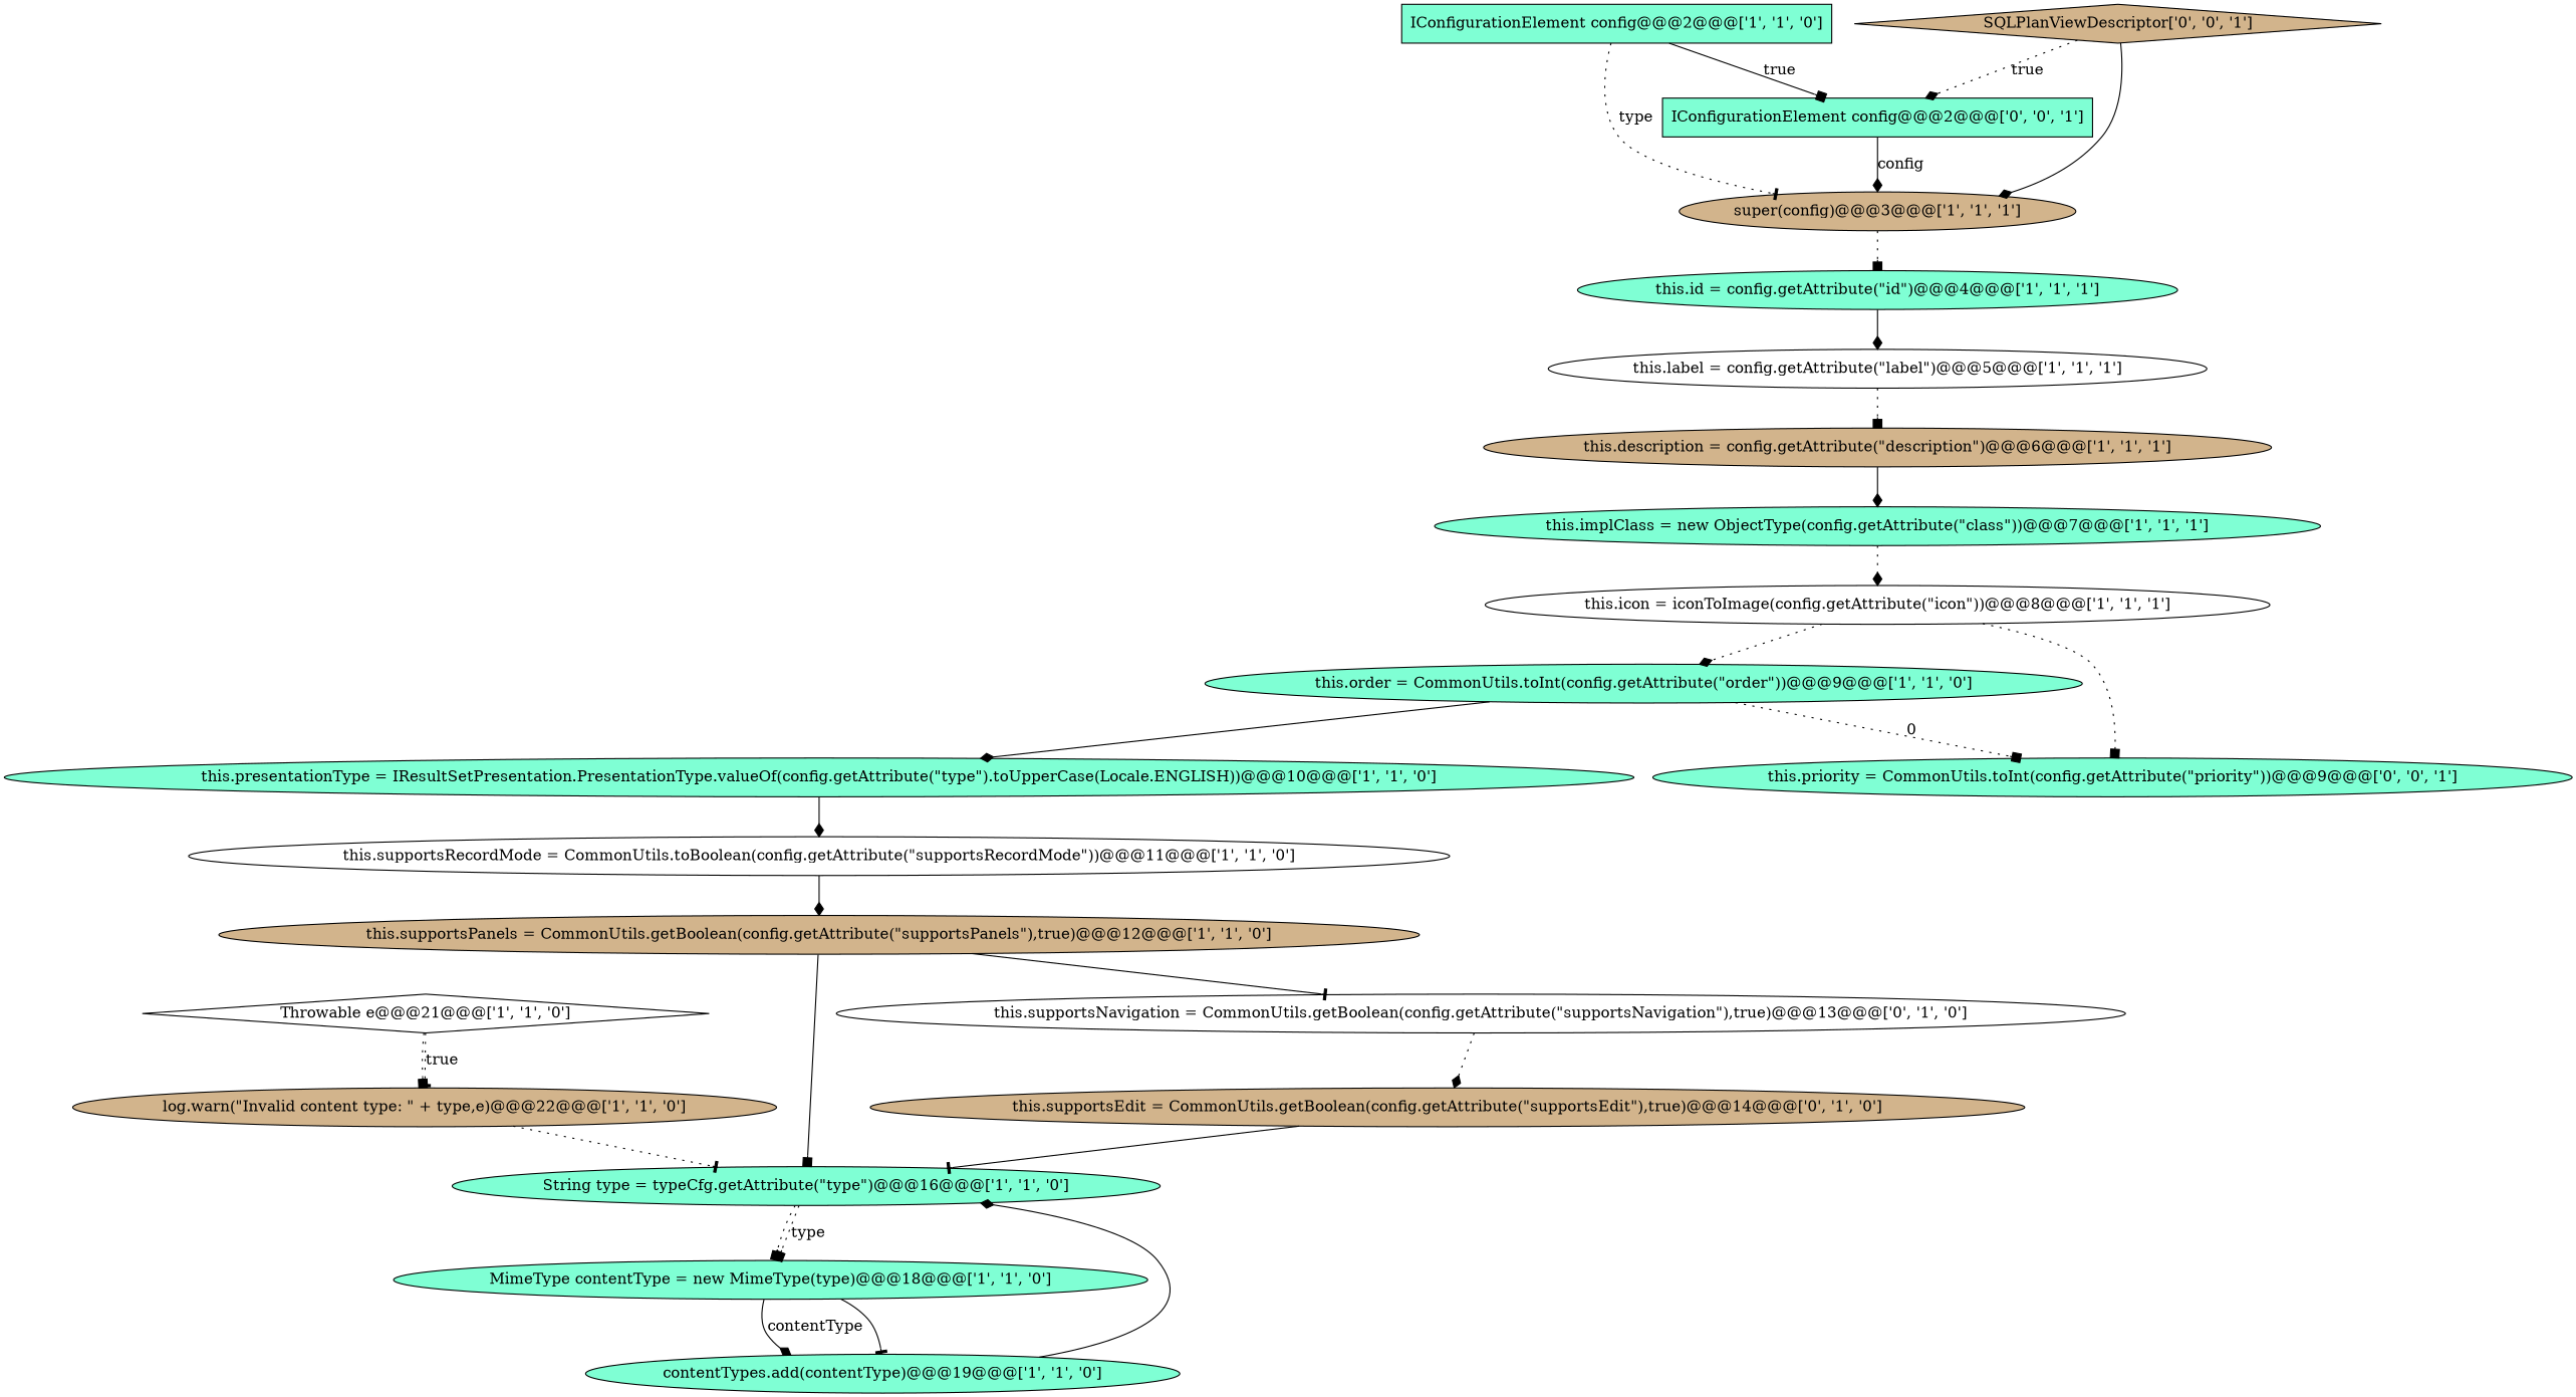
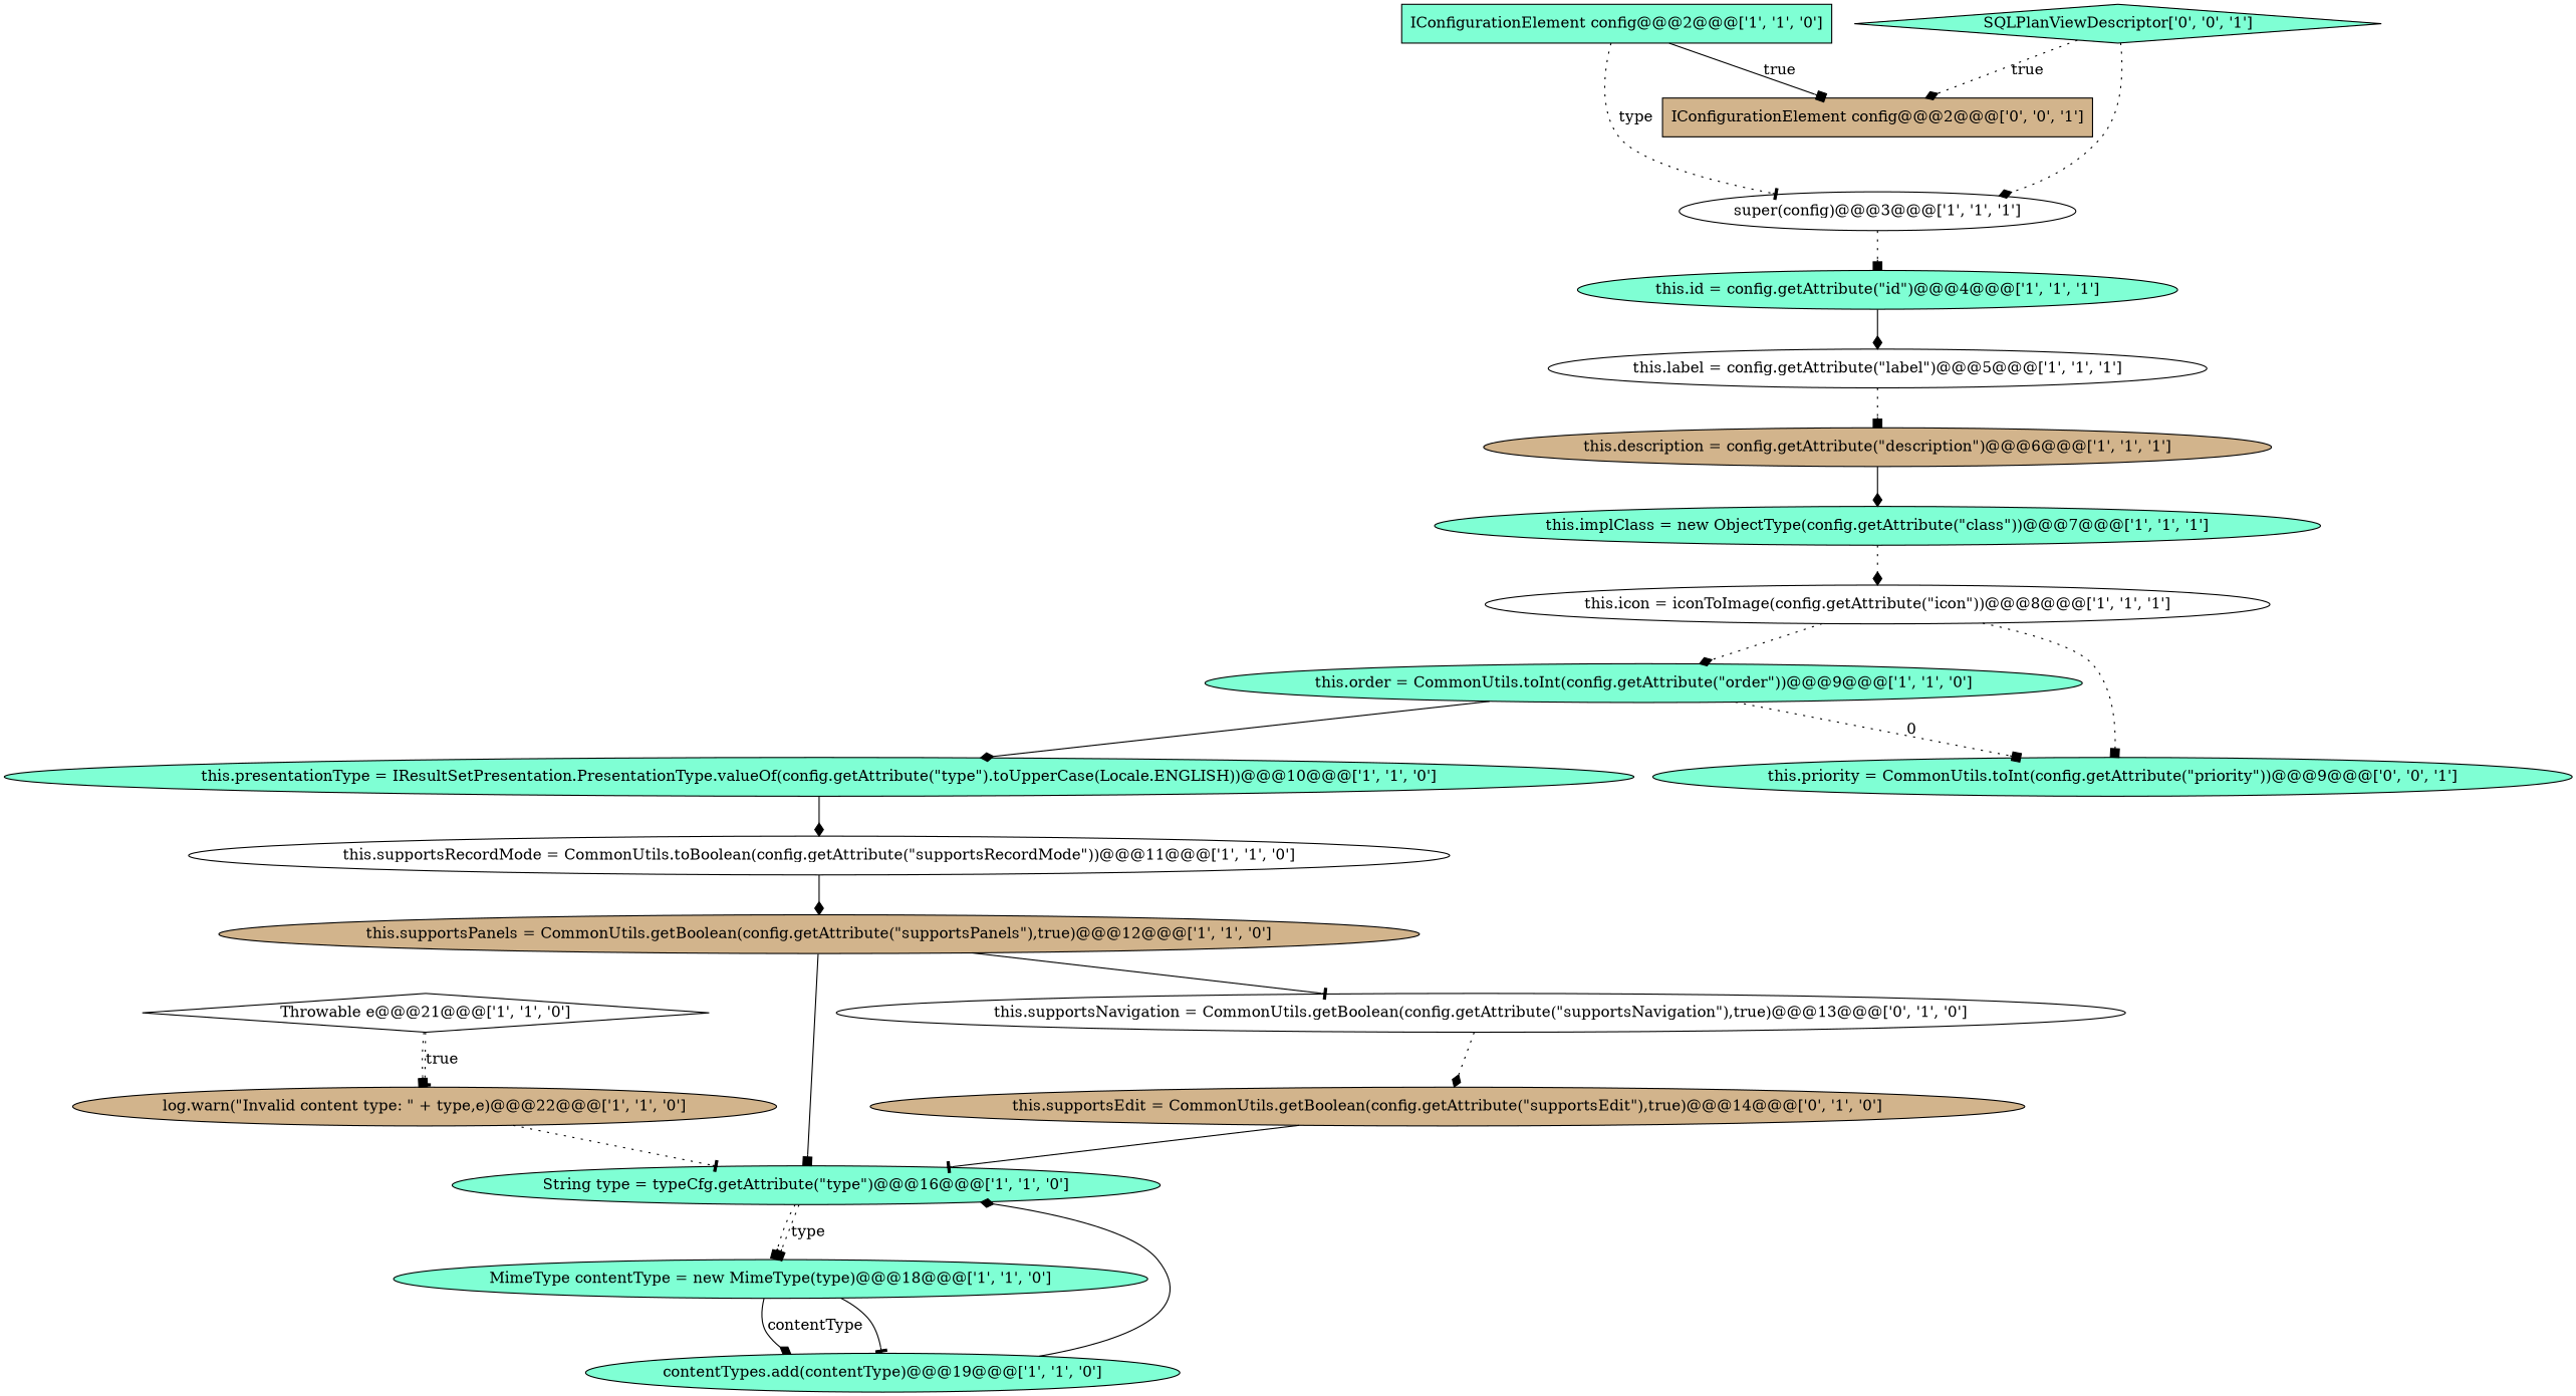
  digraph {
    node [fillcolor=aquamarine shape=ellipse style=filled]
    edge [arrowhead=diamond style=solid]
-   n1 [label="IConfigurationElement config@@@2@@@['0', '0', '1']" shape=box]
-   n2 [fillcolor=tan label="super(config)@@@3@@@['1', '1', '1']"]
+   n1 [fillcolor=tan label="IConfigurationElement config@@@2@@@['0', '0', '1']" shape=box]
+   n2 [fillcolor=white label="super(config)@@@3@@@['1', '1', '1']"]
    n3 [label="this.id = config.getAttribute(\"id\")@@@4@@@['1', '1', '1']"]
    n4 [fillcolor=white label="this.label = config.getAttribute(\"label\")@@@5@@@['1', '1', '1']"]
    n5 [fillcolor=tan label="this.description = config.getAttribute(\"description\")@@@6@@@['1', '1', '1']"]
    n6 [label="this.implClass = new ObjectType(config.getAttribute(\"class\"))@@@7@@@['1', '1', '1']"]
    n7 [label="String type = typeCfg.getAttribute(\"type\")@@@16@@@['1', '1', '0']"]
    n8 [label="MimeType contentType = new MimeType(type)@@@18@@@['1', '1', '0']"]
    n9 [label="contentTypes.add(contentType)@@@19@@@['1', '1', '0']"]
    n10 [fillcolor=white label="Throwable e@@@21@@@['1', '1', '0']" shape=diamond]
    n11 [fillcolor=tan label="log.warn(\"Invalid content type: \" + type,e)@@@22@@@['1', '1', '0']"]
    n12 [fillcolor=white label="this.icon = iconToImage(config.getAttribute(\"icon\"))@@@8@@@['1', '1', '1']"]
    n13 [label="this.order = CommonUtils.toInt(config.getAttribute(\"order\"))@@@9@@@['1', '1', '0']"]
    n14 [label="this.priority = CommonUtils.toInt(config.getAttribute(\"priority\"))@@@9@@@['0', '0', '1']"]
    n15 [fillcolor=white label="this.supportsNavigation = CommonUtils.getBoolean(config.getAttribute(\"supportsNavigation\"),true)@@@13@@@['0', '1', '0']"]
    n16 [fillcolor=tan label="this.supportsEdit = CommonUtils.getBoolean(config.getAttribute(\"supportsEdit\"),true)@@@14@@@['0', '1', '0']"]
    n17 [label="this.presentationType = IResultSetPresentation.PresentationType.valueOf(config.getAttribute(\"type\").toUpperCase(Locale.ENGLISH))@@@10@@@['1', '1', '0']"]
    n18 [label="IConfigurationElement config@@@2@@@['1', '1', '0']" shape=box]
    n19 [fillcolor=white label="this.supportsRecordMode = CommonUtils.toBoolean(config.getAttribute(\"supportsRecordMode\"))@@@11@@@['1', '1', '0']"]
    n20 [fillcolor=tan label="this.supportsPanels = CommonUtils.getBoolean(config.getAttribute(\"supportsPanels\"),true)@@@12@@@['1', '1', '0']"]
-   n21 [fillcolor=tan label="SQLPlanViewDescriptor['0', '0', '1']" shape=diamond]
-   n1 -> n2 [label=config]
+   n21 [label="SQLPlanViewDescriptor['0', '0', '1']" shape=diamond]
    n2 -> n3 [arrowhead=box style=dotted]
    n3 -> n4
    n4 -> n5 [arrowhead=box style=dotted]
    n5 -> n6
    n6 -> n12 [style=dotted]
    n7 -> n8 [arrowhead=box style=dotted]
    n7 -> n8 [arrowhead=box label=type style=dotted]
    n8 -> n9 [arrowhead=tee]
    n8 -> n9 [label=contentType]
    n9 -> n7
    n10 -> n11 [arrowhead=box style=dotted]
    n10 -> n11 [arrowhead=tee label=true style=dotted]
    n11 -> n7 [arrowhead=tee style=dotted]
    n12 -> n13 [style=dotted]
    n12 -> n14 [arrowhead=box style=dotted]
    n13 -> n14 [arrowhead=box label=0 style=dotted]
    n13 -> n17
    n15 -> n16 [style=dotted]
    n16 -> n7 [arrowhead=tee]
    n17 -> n19
    n18 -> n1 [arrowhead=box label=true]
    n18 -> n2 [arrowhead=tee label=type style=dotted]
    n19 -> n20
    n20 -> n7 [arrowhead=box]
    n20 -> n15 [arrowhead=tee]
    n21 -> n1 [label=true style=dotted]
-   n21 -> n2
+   n21 -> n2 [style=dotted]
  }
